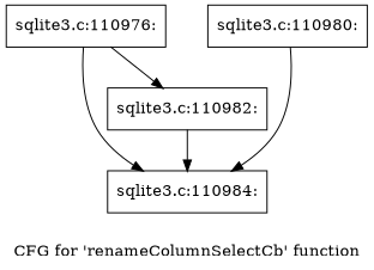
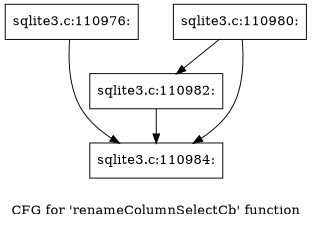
  digraph {
    label="CFG for 'renameColumnSelectCb' function"
    node [shape=record]
    n1 [label="{sqlite3.c:110976:}"]
    n2 [label="{sqlite3.c:110982:}"]
    n3 [label="{sqlite3.c:110984:}"]
    n4 [label="{sqlite3.c:110980:}"]
-   n1 -> n2
+   n4 -> n2
    n1 -> n3
    n2 -> n3
    n4 -> n3
  }
